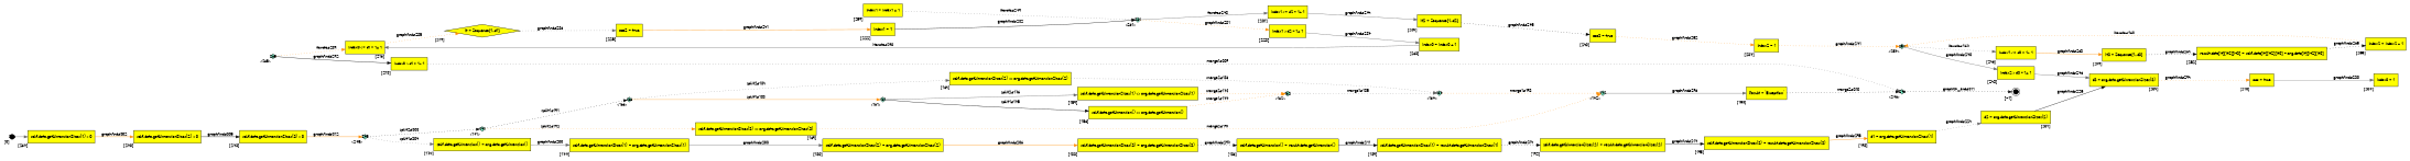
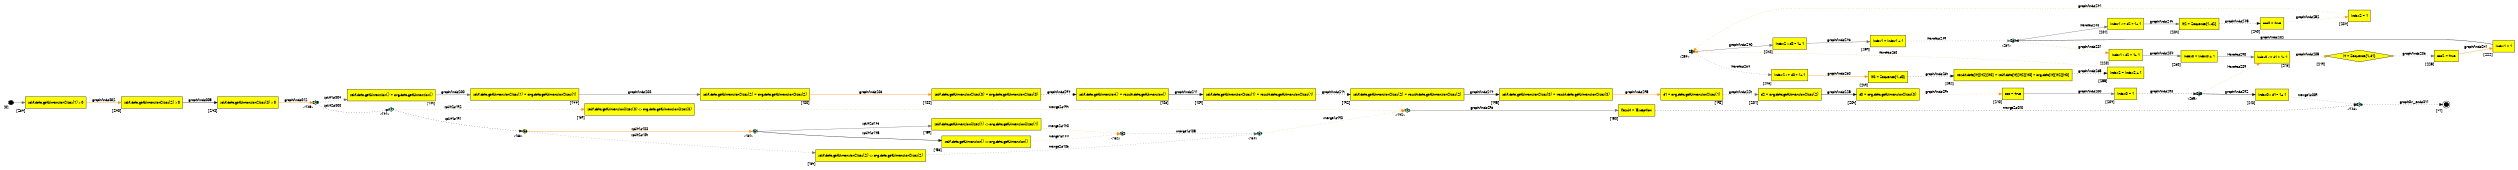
  digraph {
    fontname="Patrick Hand"
    rankdir=LR
    node [fillcolor=yellow fontname="Patrick Hand" shape=box style=filled]
    edge [color=gray40 fontname="Patrick Hand" style=dotted]
    257 [fillcolor=aquamarine fixedsize=true height=.2 shape=diamond width=.2 xlabel="<257>"]
    n2 [label="Index2 > d3 - 1+ 1" xlabel="[243]"]
    n3 [label="Index2 <= d3 - 1+ 1" xlabel="[246]"]
    n4 [label="Index1 = Index1 + 1" xlabel="[259]"]
    n5 [label="it3 = Sequence{1..d3}" xlabel="[249]"]
    261 [fillcolor=aquamarine fixedsize=true height=.2 shape=diamond width=.2 xlabel="<261>"]
    n7 [label="Index1 > d2 - 1+ 1" xlabel="[228]"]
    n8 [label="Index1 <= d2 - 1+ 1" xlabel="[231]"]
    n9 [label="Index0 = Index0 + 1" xlabel="[263]"]
    n10 [label="it2 = Sequence{1..d2}" xlabel="[234]"]
    n11 [label="Index0 <= d1 - 1+ 1" xlabel="[216]"]
    265 [fillcolor=aquamarine fixedsize=true height=.2 shape=diamond width=.2 xlabel="<265>"]
    n13 [label="Index0 > d1 - 1+ 1" xlabel="[213]"]
    276 [fillcolor=aquamarine fixedsize=true height=.2 shape=diamond width=.2 xlabel="<276>"]
    n15 [label="it = Sequence{1..d1}" shape=diamond xlabel="[219]"]
    266 [fillcolor=black fixedsize=true height=.2 shape=circle width=.2 xlabel="[0]"]
    n17 [label="self.data.getDimensionSizes(1) > 0" xlabel="[267]"]
    n18 [label="self.data.getDimensionSizes(2) > 0" xlabel="[270]"]
    n19 [label="self.data.getDimensionSizes(3) > 0" xlabel="[273]"]
    275 [fillcolor=aquamarine fixedsize=true height=.2 shape=diamond width=.2 xlabel="<275>"]
    171 [fillcolor=aquamarine fixedsize=true height=.2 shape=diamond width=.2 xlabel="<171>"]
    n22 [label="self.data.getDimension() = arg.data.getDimension()" xlabel="[174]"]
-   166 [fillcolor=aquamarine fixedsize=true height=.2 shape=diamond width=.2 xlabel="<166>"]
+   166 [fixedsize=true height=.2 shape=diamond width=.2 xlabel="<166>"]
    n24 [label="self.data.getDimensionSizes(3) <> arg.data.getDimensionSizes(3)" xlabel="[169]"]
    n25 [label="self.data.getDimensionSizes(1) = arg.data.getDimensionSizes(1)" xlabel="[177]"]
    154 [fillcolor=black fixedsize=true height=.2 shape=doublecircle width=.2 xlabel="[-1]"]
    n27 [label="Result = 'Exception'" xlabel="[153]"]
    n28 [label="self.data.getDimension() <> arg.data.getDimension()" xlabel="[156]"]
    162 [fillcolor=aquamarine fixedsize=true height=.2 shape=diamond width=.2 xlabel="<162>"]
    167 [fillcolor=aquamarine fixedsize=true height=.2 shape=diamond width=.2 xlabel="<167>"]
    n31 [label="self.data.getDimensionSizes(1) <> arg.data.getDimensionSizes(1)" xlabel="[159]"]
    161 [fillcolor=aquamarine fixedsize=true height=.2 shape=diamond width=.2 xlabel="<161>"]
    172 [fillcolor=aquamarine fixedsize=true height=.2 shape=diamond width=.2 xlabel="<172>"]
    n34 [label="self.data.getDimensionSizes(2) <> arg.data.getDimensionSizes(2)" xlabel="[164]"]
    n35 [label="self.data.getDimensionSizes(2) = arg.data.getDimensionSizes(2)" xlabel="[180]"]
    n36 [label="self.data.getDimensionSizes(3) = arg.data.getDimensionSizes(3)" xlabel="[183]"]
    n37 [label="self.data.getDimension() = result.data.getDimension()" xlabel="[186]"]
    n38 [label="self.data.getDimensionSizes(1) = result.data.getDimensionSizes(1)" xlabel="[189]"]
    n39 [label="self.data.getDimensionSizes(2) = result.data.getDimensionSizes(2)" xlabel="[192]"]
    n40 [label="self.data.getDimensionSizes(3) = result.data.getDimensionSizes(3)" xlabel="[195]"]
    n41 [label="d1 = arg.data.getDimensionSizes(1)" xlabel="[198]"]
    n42 [label="d2 = arg.data.getDimensionSizes(2)" xlabel="[201]"]
    n43 [label="d3 = arg.data.getDimensionSizes(3)" xlabel="[204]"]
    n44 [label="acc = true" xlabel="[210]"]
    n45 [label="Index0 = 1" xlabel="[207]"]
    n46 [label="acc2 = true" xlabel="[225]"]
    n47 [label="Index1 = 1" xlabel="[222]"]
    n48 [label="acc3 = true" xlabel="[240]"]
    n49 [label="Index2 = 1" xlabel="[237]"]
    n50 [label="result.data[it][it2][it3] = self.data[it][it2][it3] - arg.data[it][it2][it3]" xlabel="[252]"]
    n51 [label="Index2 = Index2 + 1" xlabel="[255]"]
    257 -> n2 [label="graphAnd#270" style=solid]
    257 -> n3 [label="iterate#267"]
-   n2 -> n43 [label="graphAnd#276" style=solid]
+   n2 -> n4 [label="graphAnd#276" style=solid]
    n3 -> n5 [color=darkorange label="graphAnd#263" style=solid]
    n4 -> 261 [label="iterate#279"]
    n5 -> n50 [color=black label="graphAnd#264"]
    261 -> n7 [color=darkorange label="graphAnd#281"]
    261 -> n8 [label="iterate#278" style=solid]
    n7 -> n9 [label="graphAnd#287" style=solid]
    n8 -> n10 [label="graphAnd#274" style=solid]
    n9 -> n11 [label="iterate#290" style=solid]
    n10 -> n48 [color=black label="graphAnd#275"]
    n11 -> n15 [color=darkorange label="graphAnd#285"]
    265 -> n11 [color=darkorange label="iterate#289"]
    265 -> n13 [color=black label="graphAnd#292" style=solid]
    n13 -> 276 [label="merge1#309"]
    276 -> 154 [color=black label="graphOr_end#311"]
    n15 -> n46 [label="graphAnd#286"]
    266 -> n17 [style=solid]
    n17 -> n18 [color=darkorange label="graphAnd#302" style=solid]
    n18 -> n19 [color=black label="graphAnd#305" style=solid]
    n19 -> 275 [color=darkorange label="graphAnd#312" style=solid]
    275 -> 171 [color=black label="split2#308"]
    275 -> n22 [label="split1#307"]
    171 -> 166 [color=black label="split1#191"]
    171 -> n24 [color=darkorange label="split2#192"]
    n22 -> n25 [label="graphAnd#200" style=solid]
    166 -> 161 [color=darkorange label="split1#183" style=solid]
    166 -> n34 [label="split2#184"]
    n24 -> 172 [color=darkorange label="merge2#194"]
    n25 -> n35 [label="graphAnd#203" style=solid]
    n27 -> 276 [color=black label="merge2#310"]
    n28 -> 162 [color=darkorange label="merge1#177"]
    162 -> 167 [label="merge1#185"]
    167 -> 172 [color=darkorange label="merge1#193"]
    n31 -> 162 [color=darkorange label="merge2#178"]
    161 -> n28 [color=black label="split1#175" style=solid]
    161 -> n31 [label="split2#176" style=solid]
    172 -> n27 [label="graphAnd#296" style=solid]
    n34 -> 167 [label="merge2#186"]
    n35 -> n36 [color=darkorange label="graphAnd#206" style=solid]
    n36 -> n37 [color=black label="graphAnd#297"]
    n37 -> n38 [color=black label="graphAnd#211" style=solid]
    n38 -> n39 [color=black label="graphAnd#214"]
    n39 -> n40 [color=black label="graphAnd#217" style=solid]
    n40 -> n41 [color=darkorange label="graphAnd#295" style=solid]
    n41 -> n42 [label="graphAnd#224"]
    n42 -> n43 [color=black label="graphAnd#225" style=solid]
    n43 -> n44 [color=darkorange label="graphAnd#294"]
    n44 -> n45 [label="graphAnd#230" style=solid]
+   n45 -> 265 [color=black label="graphAnd#293"]
    n46 -> n47 [color=darkorange label="graphAnd#241" style=solid]
    n47 -> 261 [color=black label="graphAnd#282" style=solid]
    n48 -> n49 [color=darkorange label="graphAnd#252"]
    n49 -> 257 [color=darkorange label="graphAnd#271"]
    n50 -> n51 [color=black label="graphAnd#265"]
    n51 -> 257 [color=darkorange label="iterate#268"]
  }
